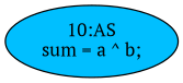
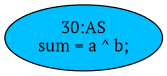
  strict digraph {
    fontname="PT Serif"
-   n1 [ast="<pyverilog.vparser.ast.Assign object at 0x7fceb7797750>" def_var="['sum']" fillcolor=deepskyblue label="10:AS\nsum = a ^ b;" statements="[]" style=filled typ=Assign use_var="['a', 'b']" fontname="PT Serif"]
+   n1 [ast="<pyverilog.vparser.ast.Assign object at 0x7fceb7797750>" def_var="['sum']" fillcolor=deepskyblue label="30:AS\nsum = a ^ b;" statements="[]" style=filled typ=Assign use_var="['a', 'b']" fontname="PT Serif"]
  }
